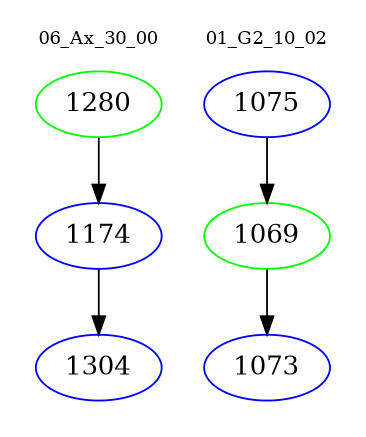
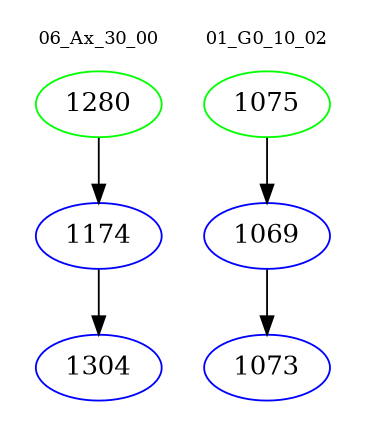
  digraph {
    node [color=blue]
    edge [color=black]
    n1 [color=green label=1280]
    n2 [label=1174]
    n3 [label=1304]
-   n4 [label=1075]
-   n5 [color=green label=1069]
+   n4 [color=green label=1075]
+   n5 [label=1069]
    n6 [label=1073]
    subgraph cluster_1 {
      color=white
      fontsize=10
      label="06_Ax_30_00"
      n1
      n2
      n3
    }
    subgraph cluster_2 {
      color=white
      fontsize=10
-     label="01_G2_10_02"
+     label="01_G0_10_02"
      n4
      n5
      n6
    }
    n1 -> n2
    n2 -> n3
    n4 -> n5
    n5 -> n6
  }
